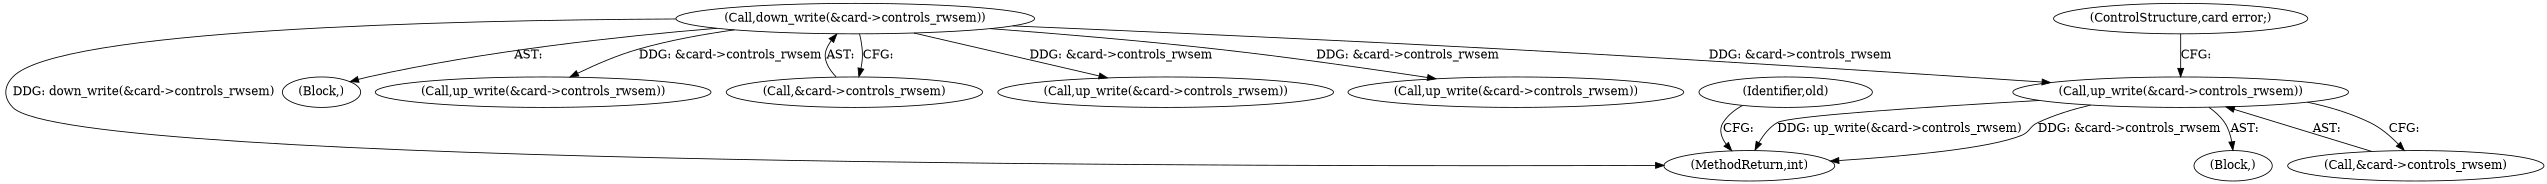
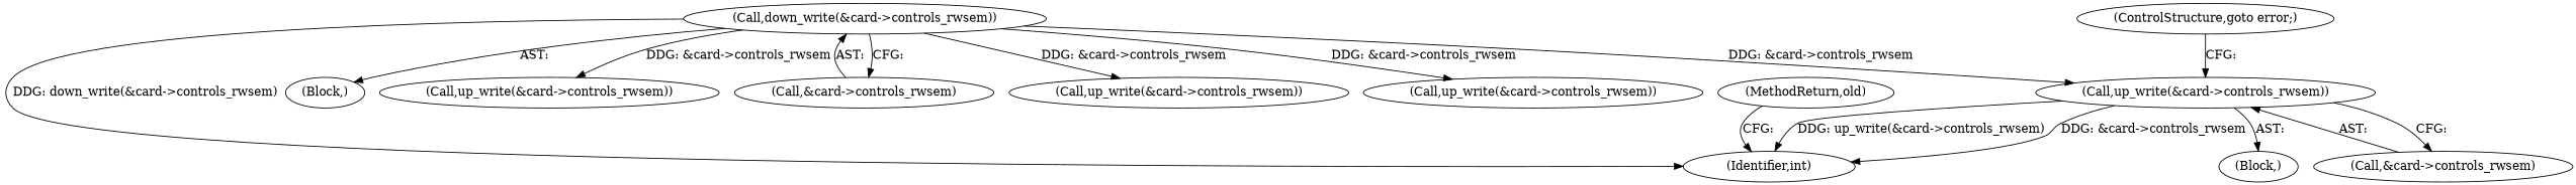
  digraph {
    n1 [label="(Call,up_write(&card->controls_rwsem))"]
    n2 [label="(Call,&card->controls_rwsem)"]
-   n3 [label="(MethodReturn,int)"]
+   n3 [label="(Identifier,int)"]
    n4 [label="(Block,)"]
    n5 [label="(Call,down_write(&card->controls_rwsem))"]
    n6 [label="(Block,)"]
    n7 [label="(Call,up_write(&card->controls_rwsem))"]
    n8 [label="(Call,&card->controls_rwsem)"]
    n9 [label="(Call,up_write(&card->controls_rwsem))"]
    n10 [label="(Call,up_write(&card->controls_rwsem))"]
-   n11 [label="(Identifier,old)"]
-   n12 [label="(ControlStructure,card error;)"]
+   n11 [label="(MethodReturn,old)"]
+   n12 [label="(ControlStructure,goto error;)"]
    n1 -> n2 [label="CFG: "]
    n1 -> n3 [label="DDG: up_write(&card->controls_rwsem)"]
    n1 -> n3 [label="DDG: &card->controls_rwsem"]
    n1 -> n4 [label="AST: "]
    n2 -> n1 [label="AST: "]
    n5 -> n1 [label="DDG: &card->controls_rwsem"]
    n5 -> n3 [label="DDG: down_write(&card->controls_rwsem)"]
    n5 -> n6 [label="AST: "]
    n5 -> n7 [label="DDG: &card->controls_rwsem"]
    n5 -> n8 [label="CFG: "]
    n5 -> n9 [label="DDG: &card->controls_rwsem"]
    n5 -> n10 [label="DDG: &card->controls_rwsem"]
    n8 -> n5 [label="AST: "]
    n11 -> n3 [label="CFG: "]
    n12 -> n1 [label="CFG: "]
  }
